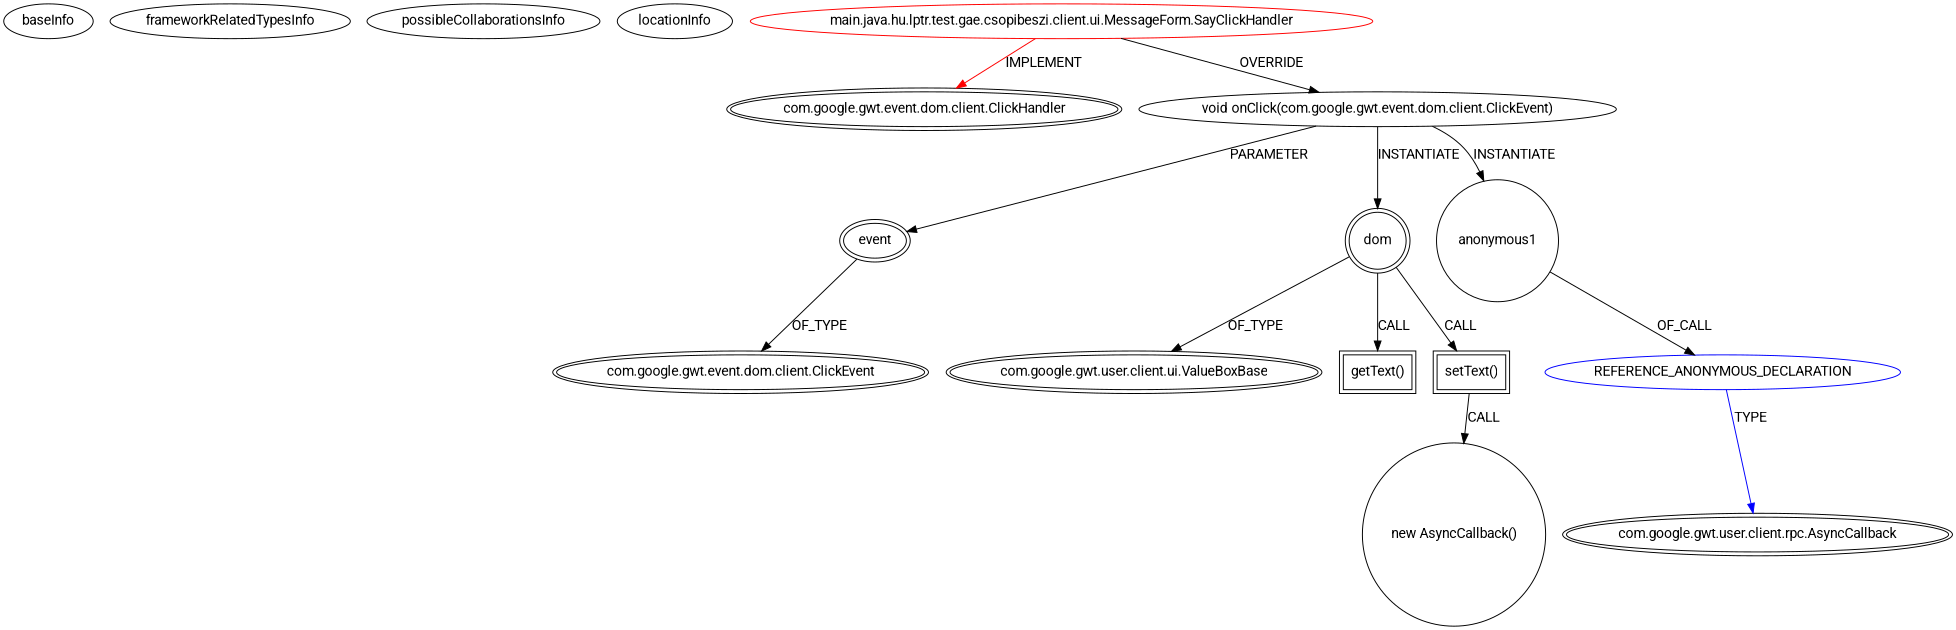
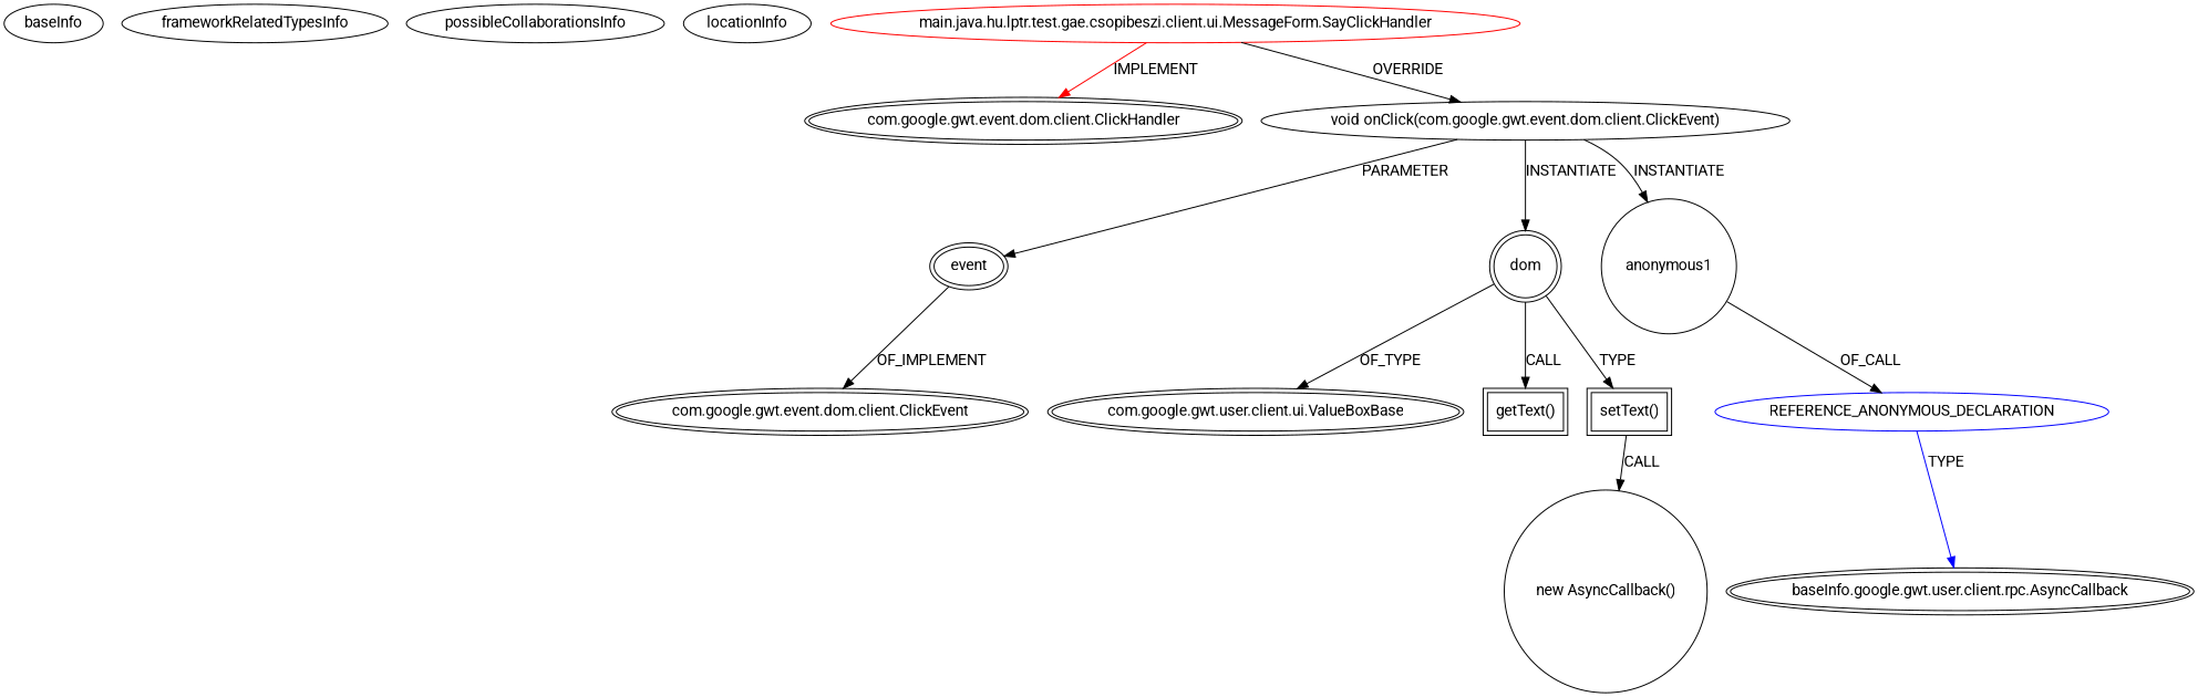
  digraph {
    fontname=Roboto
    node [fontname=Roboto isFrameworkType=true]
    edge [fontname=Roboto]
    baseInfo [category=extension_graph graphId=3638 isAnonymous=false possibleRelation=true isFrameworkType=""]
    frameworkRelatedTypesInfo [0="com.google.gwt.event.dom.client.ClickHandler" isFrameworkType=""]
    possibleCollaborationsInfo [0="3638~OVERRIDING_METHOD_DECLARATION-INSTANTIATION-~com.google.gwt.event.dom.client.ClickHandler ~com.google.gwt.user.client.rpc.AsyncCallback ~false~true" isFrameworkType=""]
    locationInfo [contextSignature=SayClickHandler filePath="/lptr-csopibeszi/csopibeszi-master/src/main/java/hu/lptr/test/gae/csopibeszi/client/ui/MessageForm.java" graphId=3638 projectName="lptr-csopibeszi" isFrameworkType=""]
    n5 [color=red isFrameworkType=false label="main.java.hu.lptr.test.gae.csopibeszi.client.ui.MessageForm.SayClickHandler" vertexType=ROOT_CLIENT_CLASS_DECLARATION]
    n6 [label="com.google.gwt.event.dom.client.ClickHandler" peripheries=2 vertexType=FRAMEWORK_INTERFACE_TYPE]
    n7 [isFrameworkType=false label="void onClick(com.google.gwt.event.dom.client.ClickEvent)" shape=ellipse vertexType=OVERRIDING_METHOD_DECLARATION]
    n8 [label=event peripheries=2 vertexType=PARAMETER_DECLARATION]
    n9 [label=dom peripheries=2 shape=circle vertexType=VARIABLE_EXPRESION]
    n10 [isFrameworkType=false label=anonymous1 shape=circle vertexType=VARIABLE_EXPRESION]
    n11 [label="com.google.gwt.event.dom.client.ClickEvent" peripheries=2 vertexType=FRAMEWORK_CLASS_TYPE]
    n12 [label="com.google.gwt.user.client.ui.ValueBoxBase" peripheries=2 vertexType=FRAMEWORK_CLASS_TYPE]
    n13 [label="getText()" peripheries=2 shape=box vertexType=INSIDE_CALL]
    n14 [label="setText()" peripheries=2 shape=box vertexType=INSIDE_CALL]
    n15 [color=blue isFrameworkType=false label=REFERENCE_ANONYMOUS_DECLARATION vertexType=REFERENCE_ANONYMOUS_DECLARATION]
    n16 [isFrameworkType=false label="new AsyncCallback()" shape=circle vertexType=CONSTRUCTOR_CALL]
-   n17 [label="com.google.gwt.user.client.rpc.AsyncCallback" peripheries=2 vertexType=FRAMEWORK_INTERFACE_TYPE]
+   n17 [label="baseInfo.google.gwt.user.client.rpc.AsyncCallback" peripheries=2 vertexType=FRAMEWORK_INTERFACE_TYPE]
    n5 -> n6 [color=red label=IMPLEMENT]
    n5 -> n7 [label=OVERRIDE]
    n7 -> n8 [label=PARAMETER]
    n7 -> n9 [label=INSTANTIATE]
    n7 -> n10 [label=INSTANTIATE]
-   n8 -> n11 [label=OF_TYPE]
+   n8 -> n11 [label=OF_IMPLEMENT]
    n9 -> n12 [label=OF_TYPE]
    n9 -> n13 [label=CALL]
-   n9 -> n14 [label=CALL]
+   n9 -> n14 [label=TYPE]
    n10 -> n15 [label=OF_CALL]
    n14 -> n16 [label=CALL]
    n15 -> n17 [color=blue label=TYPE]
  }
